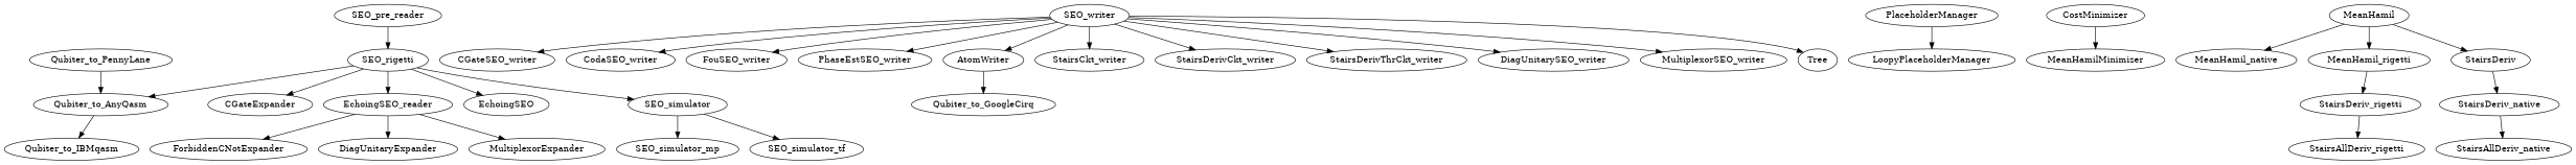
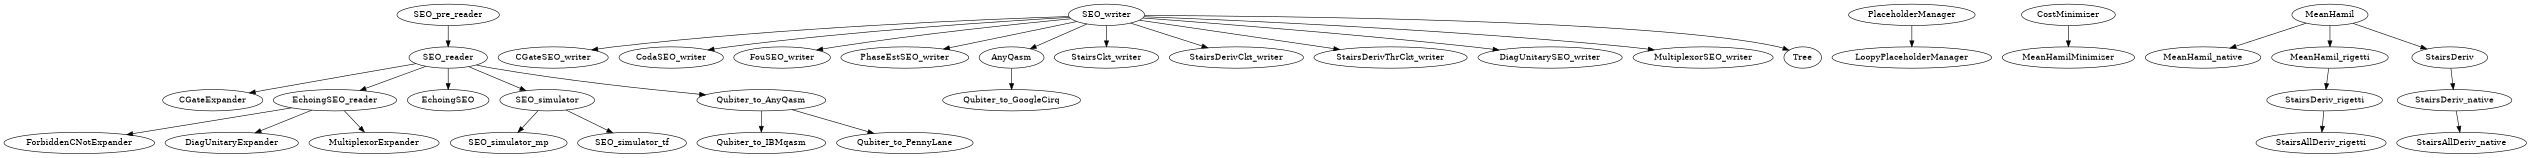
  strict digraph {
-   SEO_reader [label=SEO_rigetti]
+   SEO_reader
    CGateExpander
    EchoingSEO_reader
    n4 [label=EchoingSEO]
    SEO_simulator
    Qubiter_to_AnyQasm
    ForbiddenCNotExpander
    DiagUnitaryExpander
    MultiplexorExpander
    SEO_simulator_mp
    SEO_simulator_tf
    Qubiter_to_IBMqasm
    Qubiter_to_PennyLane
    SEO_writer
    CGateSEO_writer
    CodaSEO_writer
    FouSEO_writer
    PhaseEstSEO_writer
-   AtomWriter
+   AtomWriter [label=AnyQasm]
    StairsCkt_writer
    StairsDerivCkt_writer
    StairsDerivThrCkt_writer
    DiagUnitarySEO_writer
    MultiplexorSEO_writer
    Tree
    Qubiter_to_GoogleCirq
    PlaceholderManager
    LoopyPlaceholderManager
    SEO_pre_reader
    CostMinimizer
    MeanHamilMinimizer
    MeanHamil
    MeanHamil_native
    MeanHamil_rigetti
    StairsDeriv
    StairsDeriv_rigetti
    StairsDeriv_native
    StairsAllDeriv_native
    StairsAllDeriv_rigetti
    SEO_reader -> CGateExpander
    SEO_reader -> EchoingSEO_reader
    SEO_reader -> n4
    SEO_reader -> SEO_simulator
    SEO_reader -> Qubiter_to_AnyQasm
    EchoingSEO_reader -> ForbiddenCNotExpander
    EchoingSEO_reader -> DiagUnitaryExpander
    EchoingSEO_reader -> MultiplexorExpander
    SEO_simulator -> SEO_simulator_mp
    SEO_simulator -> SEO_simulator_tf
    Qubiter_to_AnyQasm -> Qubiter_to_IBMqasm
-   Qubiter_to_PennyLane -> Qubiter_to_AnyQasm
+   Qubiter_to_AnyQasm -> Qubiter_to_PennyLane
    SEO_writer -> CGateSEO_writer
    SEO_writer -> CodaSEO_writer
    SEO_writer -> FouSEO_writer
    SEO_writer -> PhaseEstSEO_writer
    SEO_writer -> AtomWriter
    SEO_writer -> StairsCkt_writer
    SEO_writer -> StairsDerivCkt_writer
    SEO_writer -> StairsDerivThrCkt_writer
    SEO_writer -> DiagUnitarySEO_writer
    SEO_writer -> MultiplexorSEO_writer
    SEO_writer -> Tree
    AtomWriter -> Qubiter_to_GoogleCirq
    PlaceholderManager -> LoopyPlaceholderManager
    SEO_pre_reader -> SEO_reader
    CostMinimizer -> MeanHamilMinimizer
    MeanHamil -> MeanHamil_native
    MeanHamil -> MeanHamil_rigetti
    MeanHamil -> StairsDeriv
    MeanHamil_rigetti -> StairsDeriv_rigetti
    StairsDeriv -> StairsDeriv_native
    StairsDeriv_rigetti -> StairsAllDeriv_rigetti
    StairsDeriv_native -> StairsAllDeriv_native
  }
